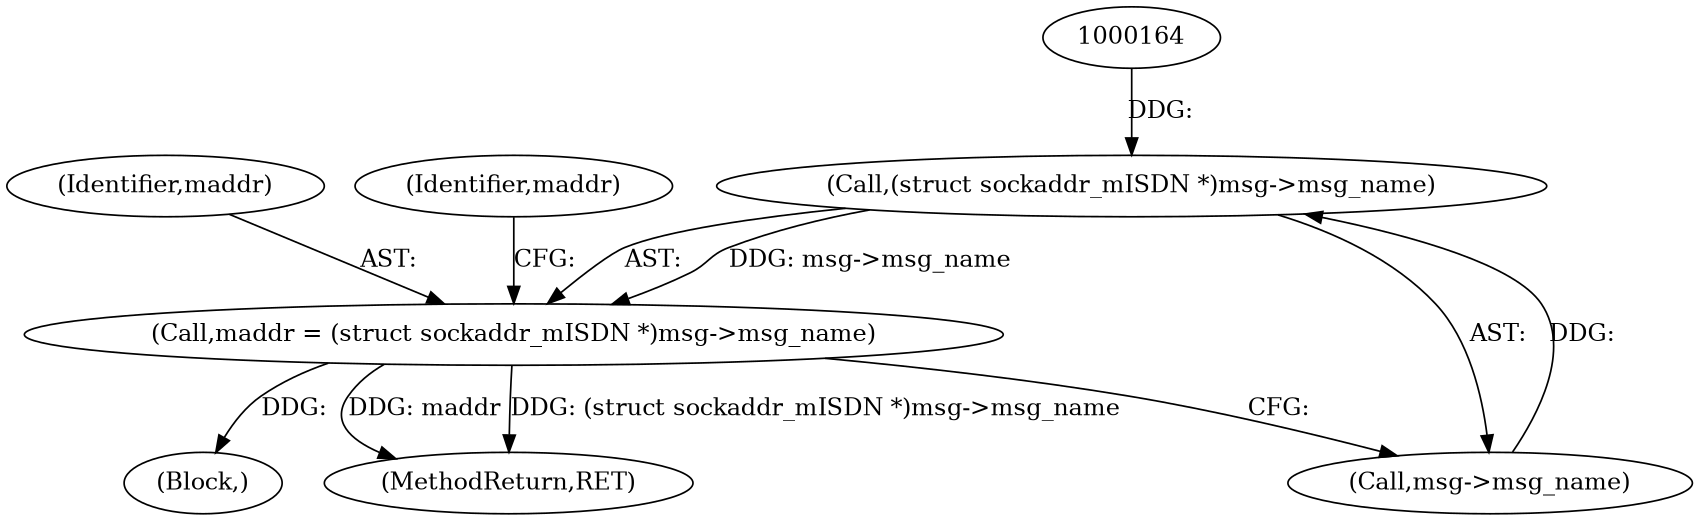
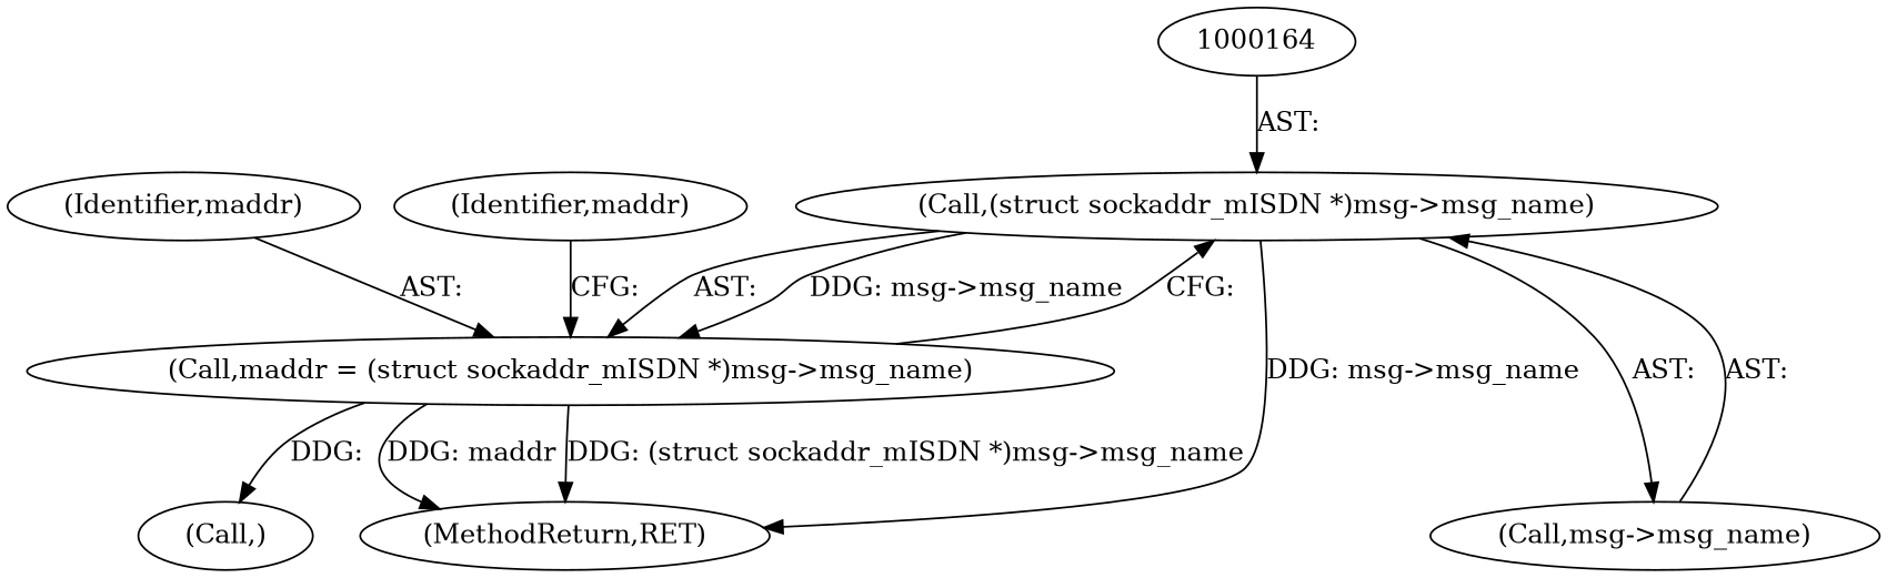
  digraph {
    n1 [label="(Call,(struct sockaddr_mISDN *)msg->msg_name)"]
    n2 [label="(Call,maddr = (struct sockaddr_mISDN *)msg->msg_name)"]
    n3 [label="(Call,msg->msg_name)"]
    n4 [label="(MethodReturn,RET)"]
-   n5 [label="(Block,)"]
+   n5 [label="(Call,)"]
    n6 [label="(Identifier,maddr)"]
    n7 [label="(Identifier,maddr)"]
    n8 [label=1000164]
    n1 -> n2 [label="AST: "]
    n1 -> n2 [label="DDG: msg->msg_name"]
    n1 -> n3 [label="AST: "]
-   n2 -> n3 [label="CFG: "]
+   n1 -> n4 [label="DDG: msg->msg_name"]
+   n2 -> n1 [label="CFG: "]
    n2 -> n4 [label="DDG: (struct sockaddr_mISDN *)msg->msg_name"]
    n2 -> n4 [label="DDG: maddr"]
    n2 -> n5 [label="DDG: "]
-   n3 -> n1 [label="DDG: "]
+   n3 -> n1 [label="AST: "]
    n6 -> n2 [label="AST: "]
    n7 -> n2 [label="CFG: "]
-   n8 -> n1 [label="DDG: "]
+   n8 -> n1 [label="AST: "]
  }
